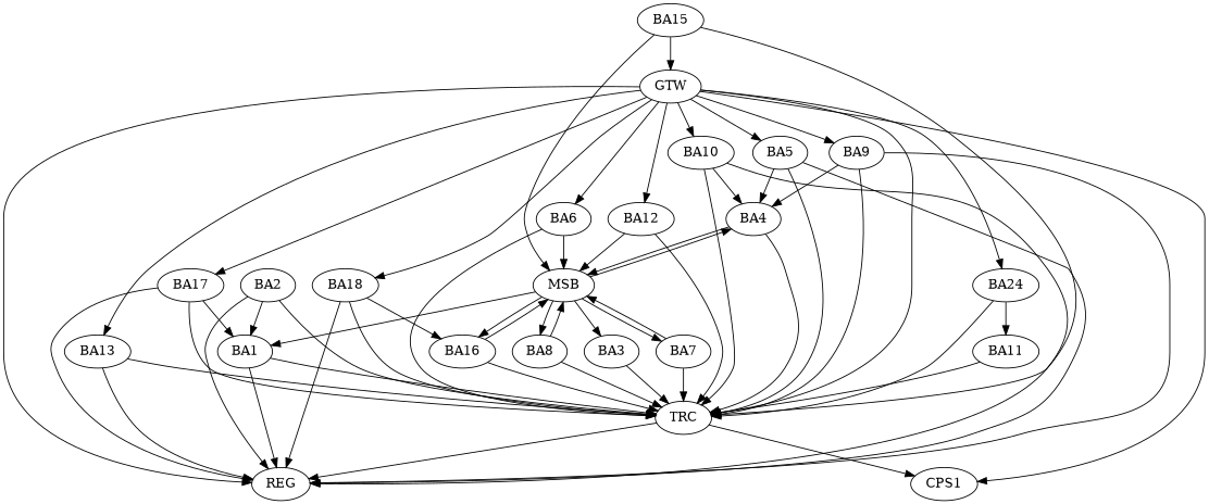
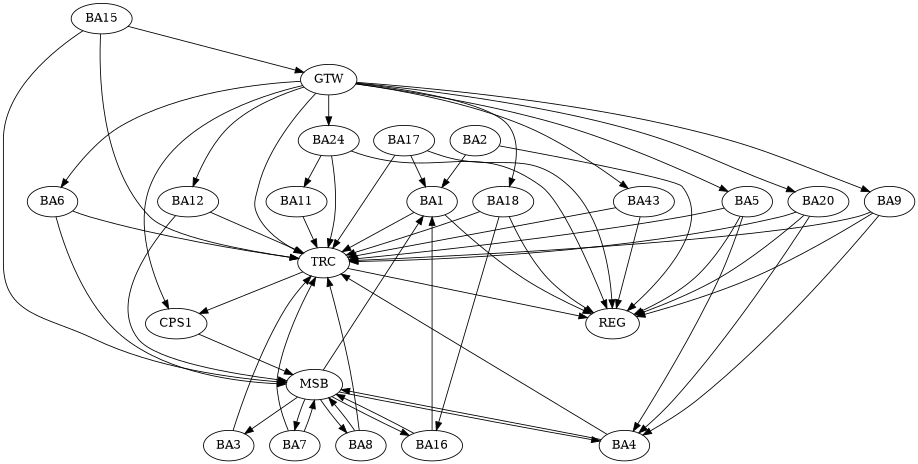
  strict digraph {
    n1 [label=BA1]
    n2 [label=REG]
    n3 [label=TRC]
    n4 [label=BA2]
    n5 [label=CPS1]
    n6 [label=BA3]
    n7 [label=MSB]
    n8 [label=BA4]
    n9 [label=BA7]
    n10 [label=BA8]
    n11 [label=BA16]
    n12 [label=BA5]
    n13 [label=BA6]
    n14 [label=BA9]
-   n15 [label=BA10]
+   n15 [label=BA20]
    n16 [label=BA11]
    n17 [label=BA12]
-   n18 [label=BA13]
+   n18 [label=BA43]
    n19 [label=BA24]
    n20 [label=BA15]
    n21 [label=GTW]
    n22 [label=BA17]
    n23 [label=BA18]
    n1 -> n2
    n1 -> n3
    n3 -> n2
    n3 -> n5
    n4 -> n1
    n4 -> n2
-   n4 -> n3
+   n5 -> n7
    n6 -> n3
    n7 -> n1
    n7 -> n6
    n7 -> n8
    n7 -> n9
    n7 -> n10
    n7 -> n11
    n8 -> n3
    n8 -> n7
    n9 -> n3
    n9 -> n7
    n10 -> n3
    n10 -> n7
-   n11 -> n3
+   n11 -> n1
    n11 -> n7
    n12 -> n2
    n12 -> n3
    n12 -> n8
    n13 -> n3
    n13 -> n7
    n14 -> n2
    n14 -> n3
    n14 -> n8
    n15 -> n2
    n15 -> n3
    n15 -> n8
    n16 -> n3
    n17 -> n3
    n17 -> n7
    n18 -> n2
    n18 -> n3
-   n21 -> n2
+   n19 -> n2
    n19 -> n3
    n19 -> n16
    n20 -> n3
    n20 -> n7
    n20 -> n21
    n21 -> n3
    n21 -> n5
    n21 -> n12
    n21 -> n13
    n21 -> n14
    n21 -> n15
    n21 -> n17
    n21 -> n18
    n21 -> n19
-   n21 -> n22
    n21 -> n23
    n22 -> n1
    n22 -> n2
    n22 -> n3
    n23 -> n2
    n23 -> n3
    n23 -> n11
  }
